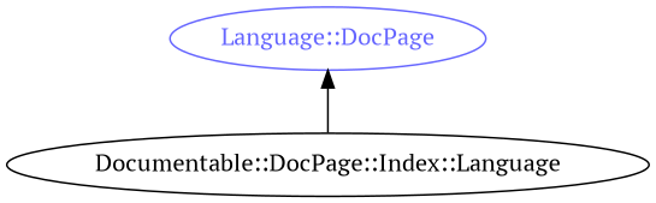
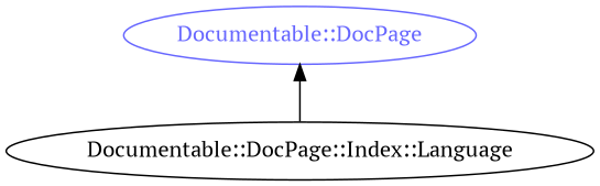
  digraph {
    rankdir=BT
    splines=polyline
    fontname="PT Serif"
    node [fontname="PT Serif"]
    "Documentable::DocPage::Index::Language" [color="#000000" fontcolor="#000000"]
-   "Documentable::DocPage" [color="#6666FF" fontcolor="#6666FF" label="Language::DocPage"]
+   "Documentable::DocPage" [color="#6666FF" fontcolor="#6666FF"]
    "Documentable::DocPage::Index::Language" -> "Documentable::DocPage" [color="#000000" fontname="PT Serif"]
  }
